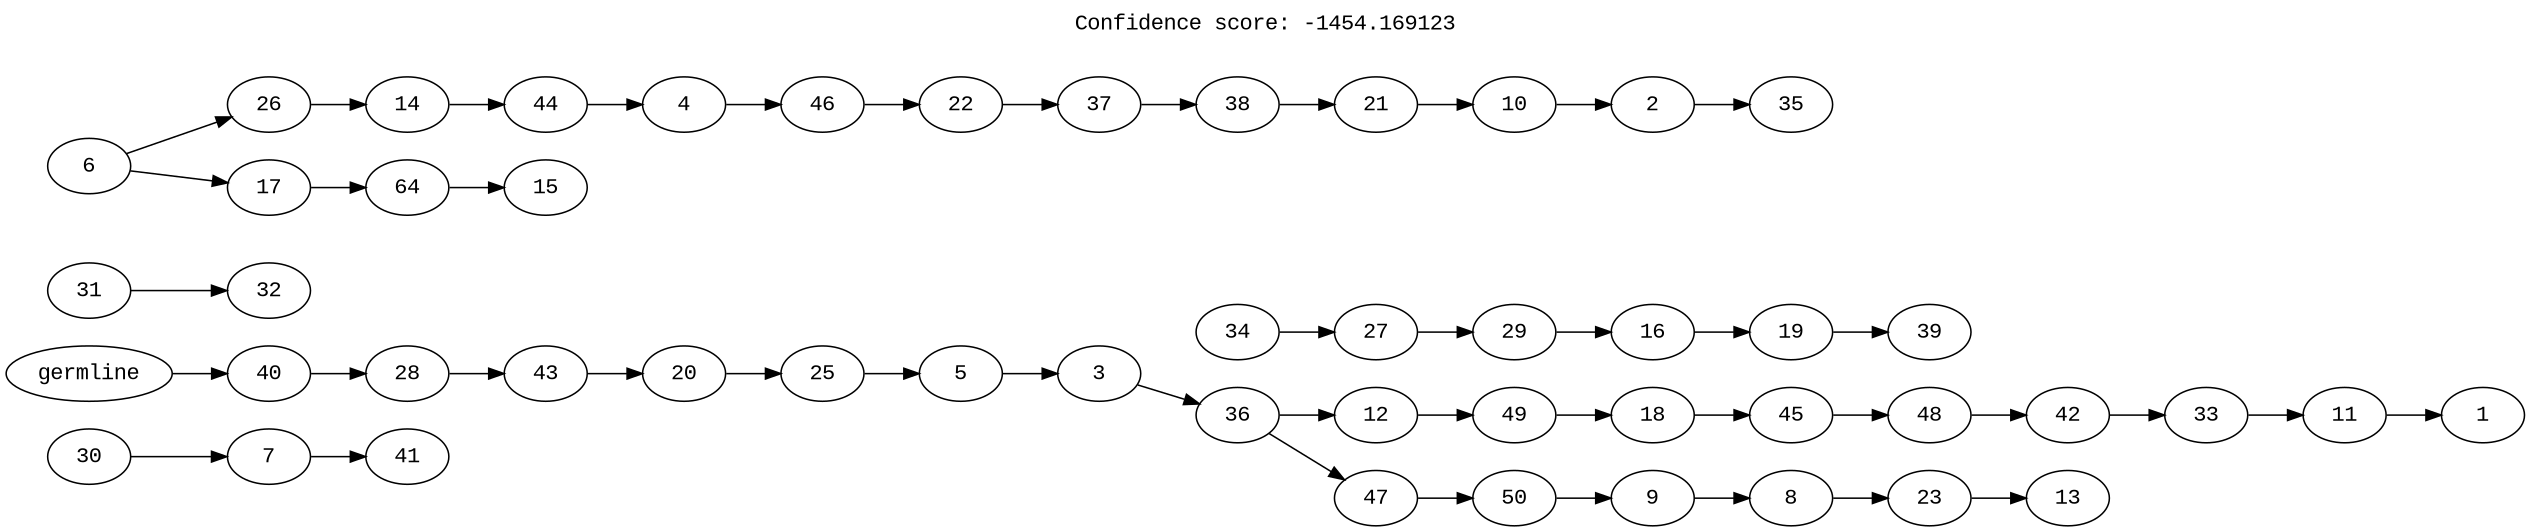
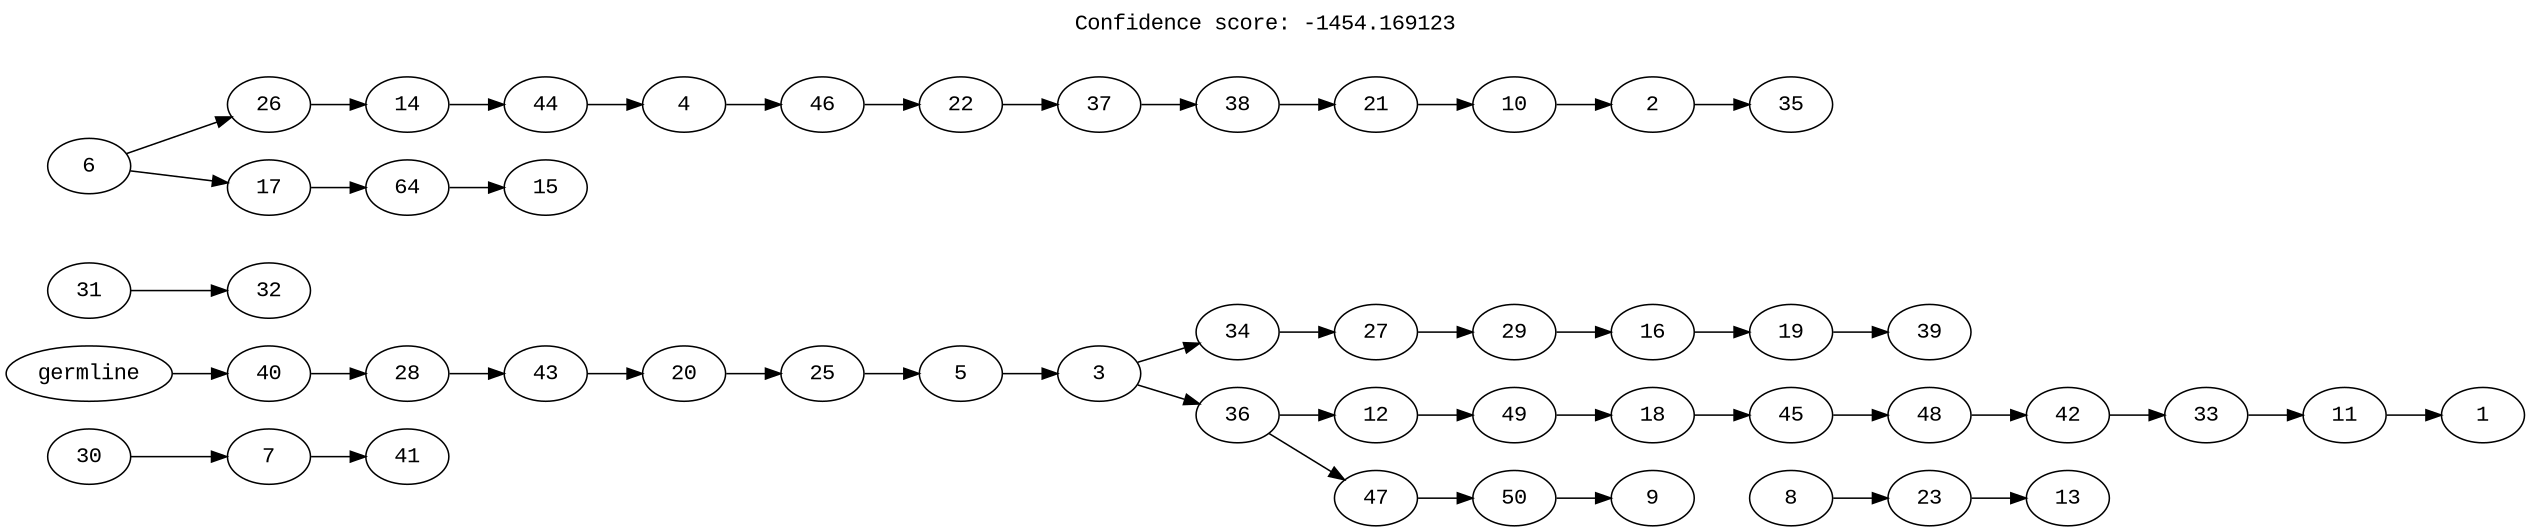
  digraph {
    fontname="Liberation Mono"
    label="Confidence score: -1454.169123"
    labelloc=t
    rankdir=LR
    node [fontname="Liberation Mono"]
    edge [fontname="Liberation Mono"]
    n1 [label=7]
    n2 [label=41]
    n3 [label=30]
    n4 [label=39]
    n5 [label=19]
    n6 [label=16]
    n7 [label=29]
    n8 [label=27]
    n9 [label=34]
    n10 [label=11]
    n11 [label=1]
    n12 [label=33]
    n13 [label=42]
    n14 [label=48]
    n15 [label=45]
    n16 [label=18]
    n17 [label=49]
    n18 [label=12]
    n19 [label=31]
    n20 [label=32]
    n21 [label=35]
    n22 [label=2]
    n23 [label=10]
    n24 [label=21]
    n25 [label=38]
    n26 [label=37]
    n27 [label=22]
    n28 [label=46]
    n29 [label=4]
    n30 [label=44]
    n31 [label=14]
    n32 [label=26]
    n33 [label=64]
    n34 [label=15]
    n35 [label=17]
    n36 [label=6]
    n37 [label=13]
    n38 [label=23]
    n39 [label=8]
    n40 [label=9]
    n41 [label=50]
    n42 [label=47]
    n43 [label=36]
    n44 [label=3]
    n45 [label=5]
    n46 [label=25]
    n47 [label=20]
    n48 [label=43]
    n49 [label=28]
    n50 [label=40]
    n51 [label=germline]
    n1 -> n2
    n3 -> n1
    n5 -> n4
    n6 -> n5
    n7 -> n6
    n8 -> n7
    n9 -> n8
    n10 -> n11
    n12 -> n10
    n13 -> n12
    n14 -> n13
    n15 -> n14
    n16 -> n15
    n17 -> n16
    n18 -> n17
    n19 -> n20
    n22 -> n21
    n23 -> n22
    n24 -> n23
    n25 -> n24
    n26 -> n25
    n27 -> n26
    n28 -> n27
    n29 -> n28
    n30 -> n29
    n31 -> n30
    n32 -> n31
    n33 -> n34
    n35 -> n33
    n36 -> n32
    n36 -> n35
    n38 -> n37
    n39 -> n38
-   n40 -> n39
    n41 -> n40
    n42 -> n41
    n43 -> n18
    n43 -> n42
+   n44 -> n9
    n44 -> n43
    n45 -> n44
    n46 -> n45
    n47 -> n46
    n48 -> n47
    n49 -> n48
    n50 -> n49
    n51 -> n50
  }
